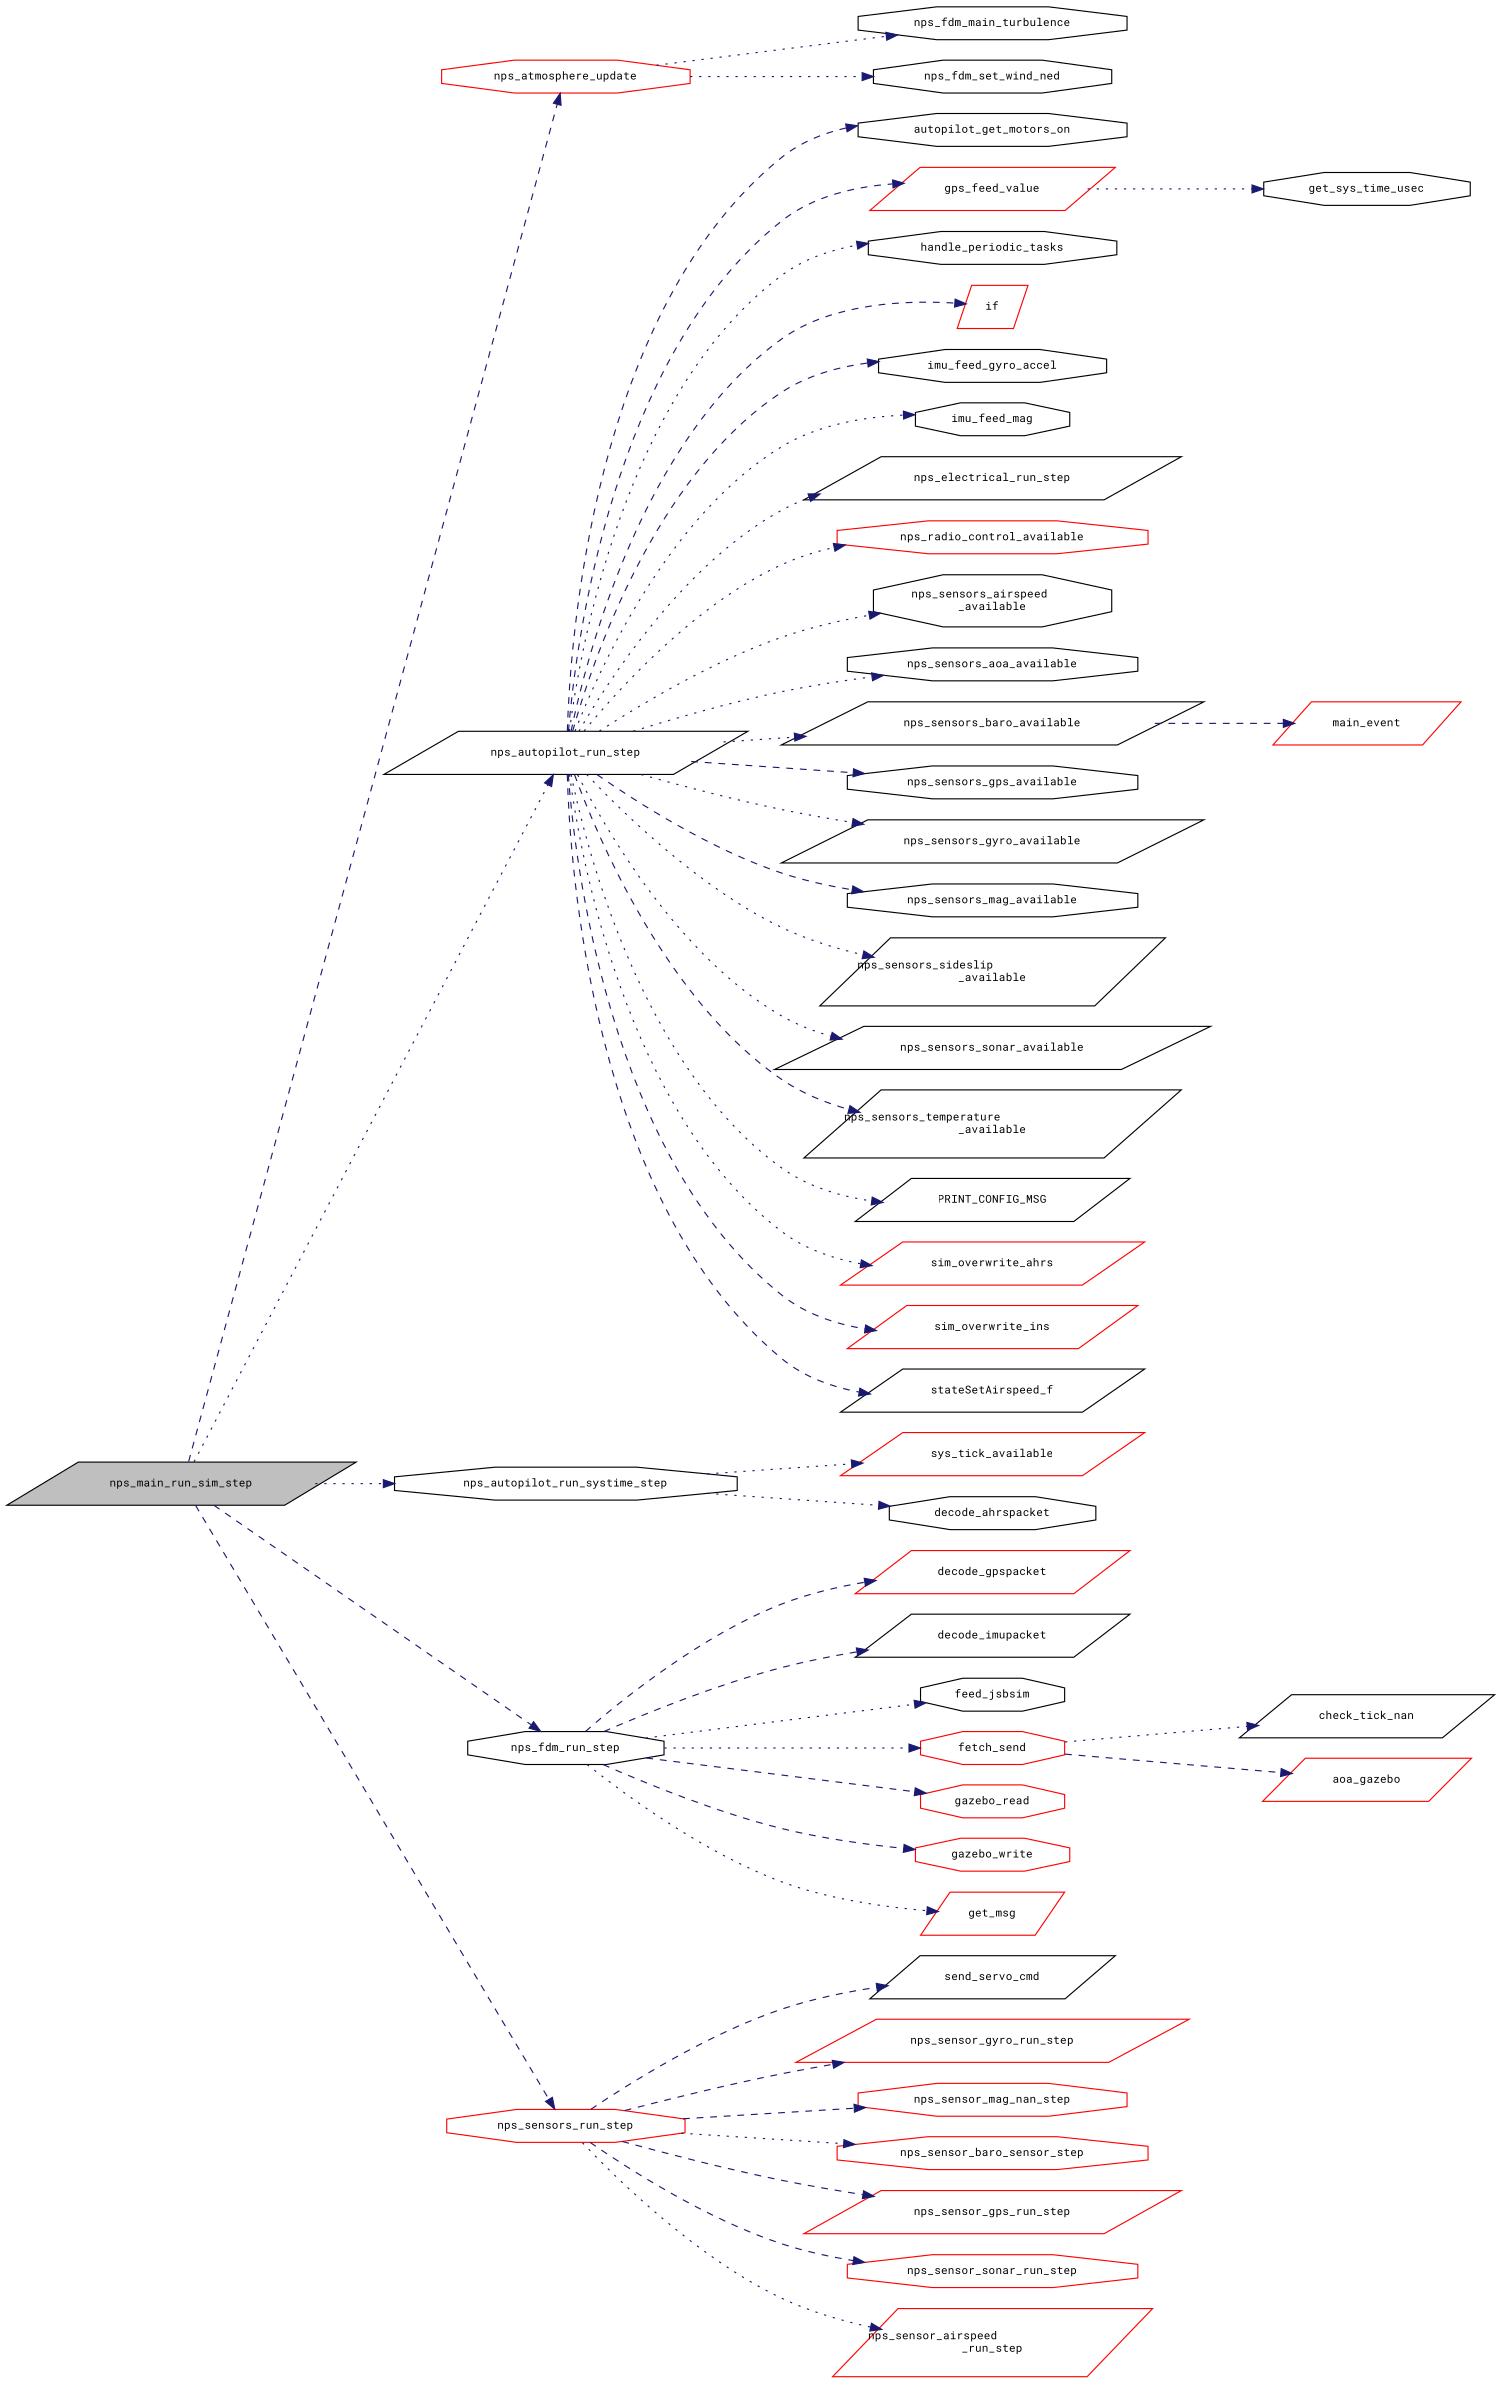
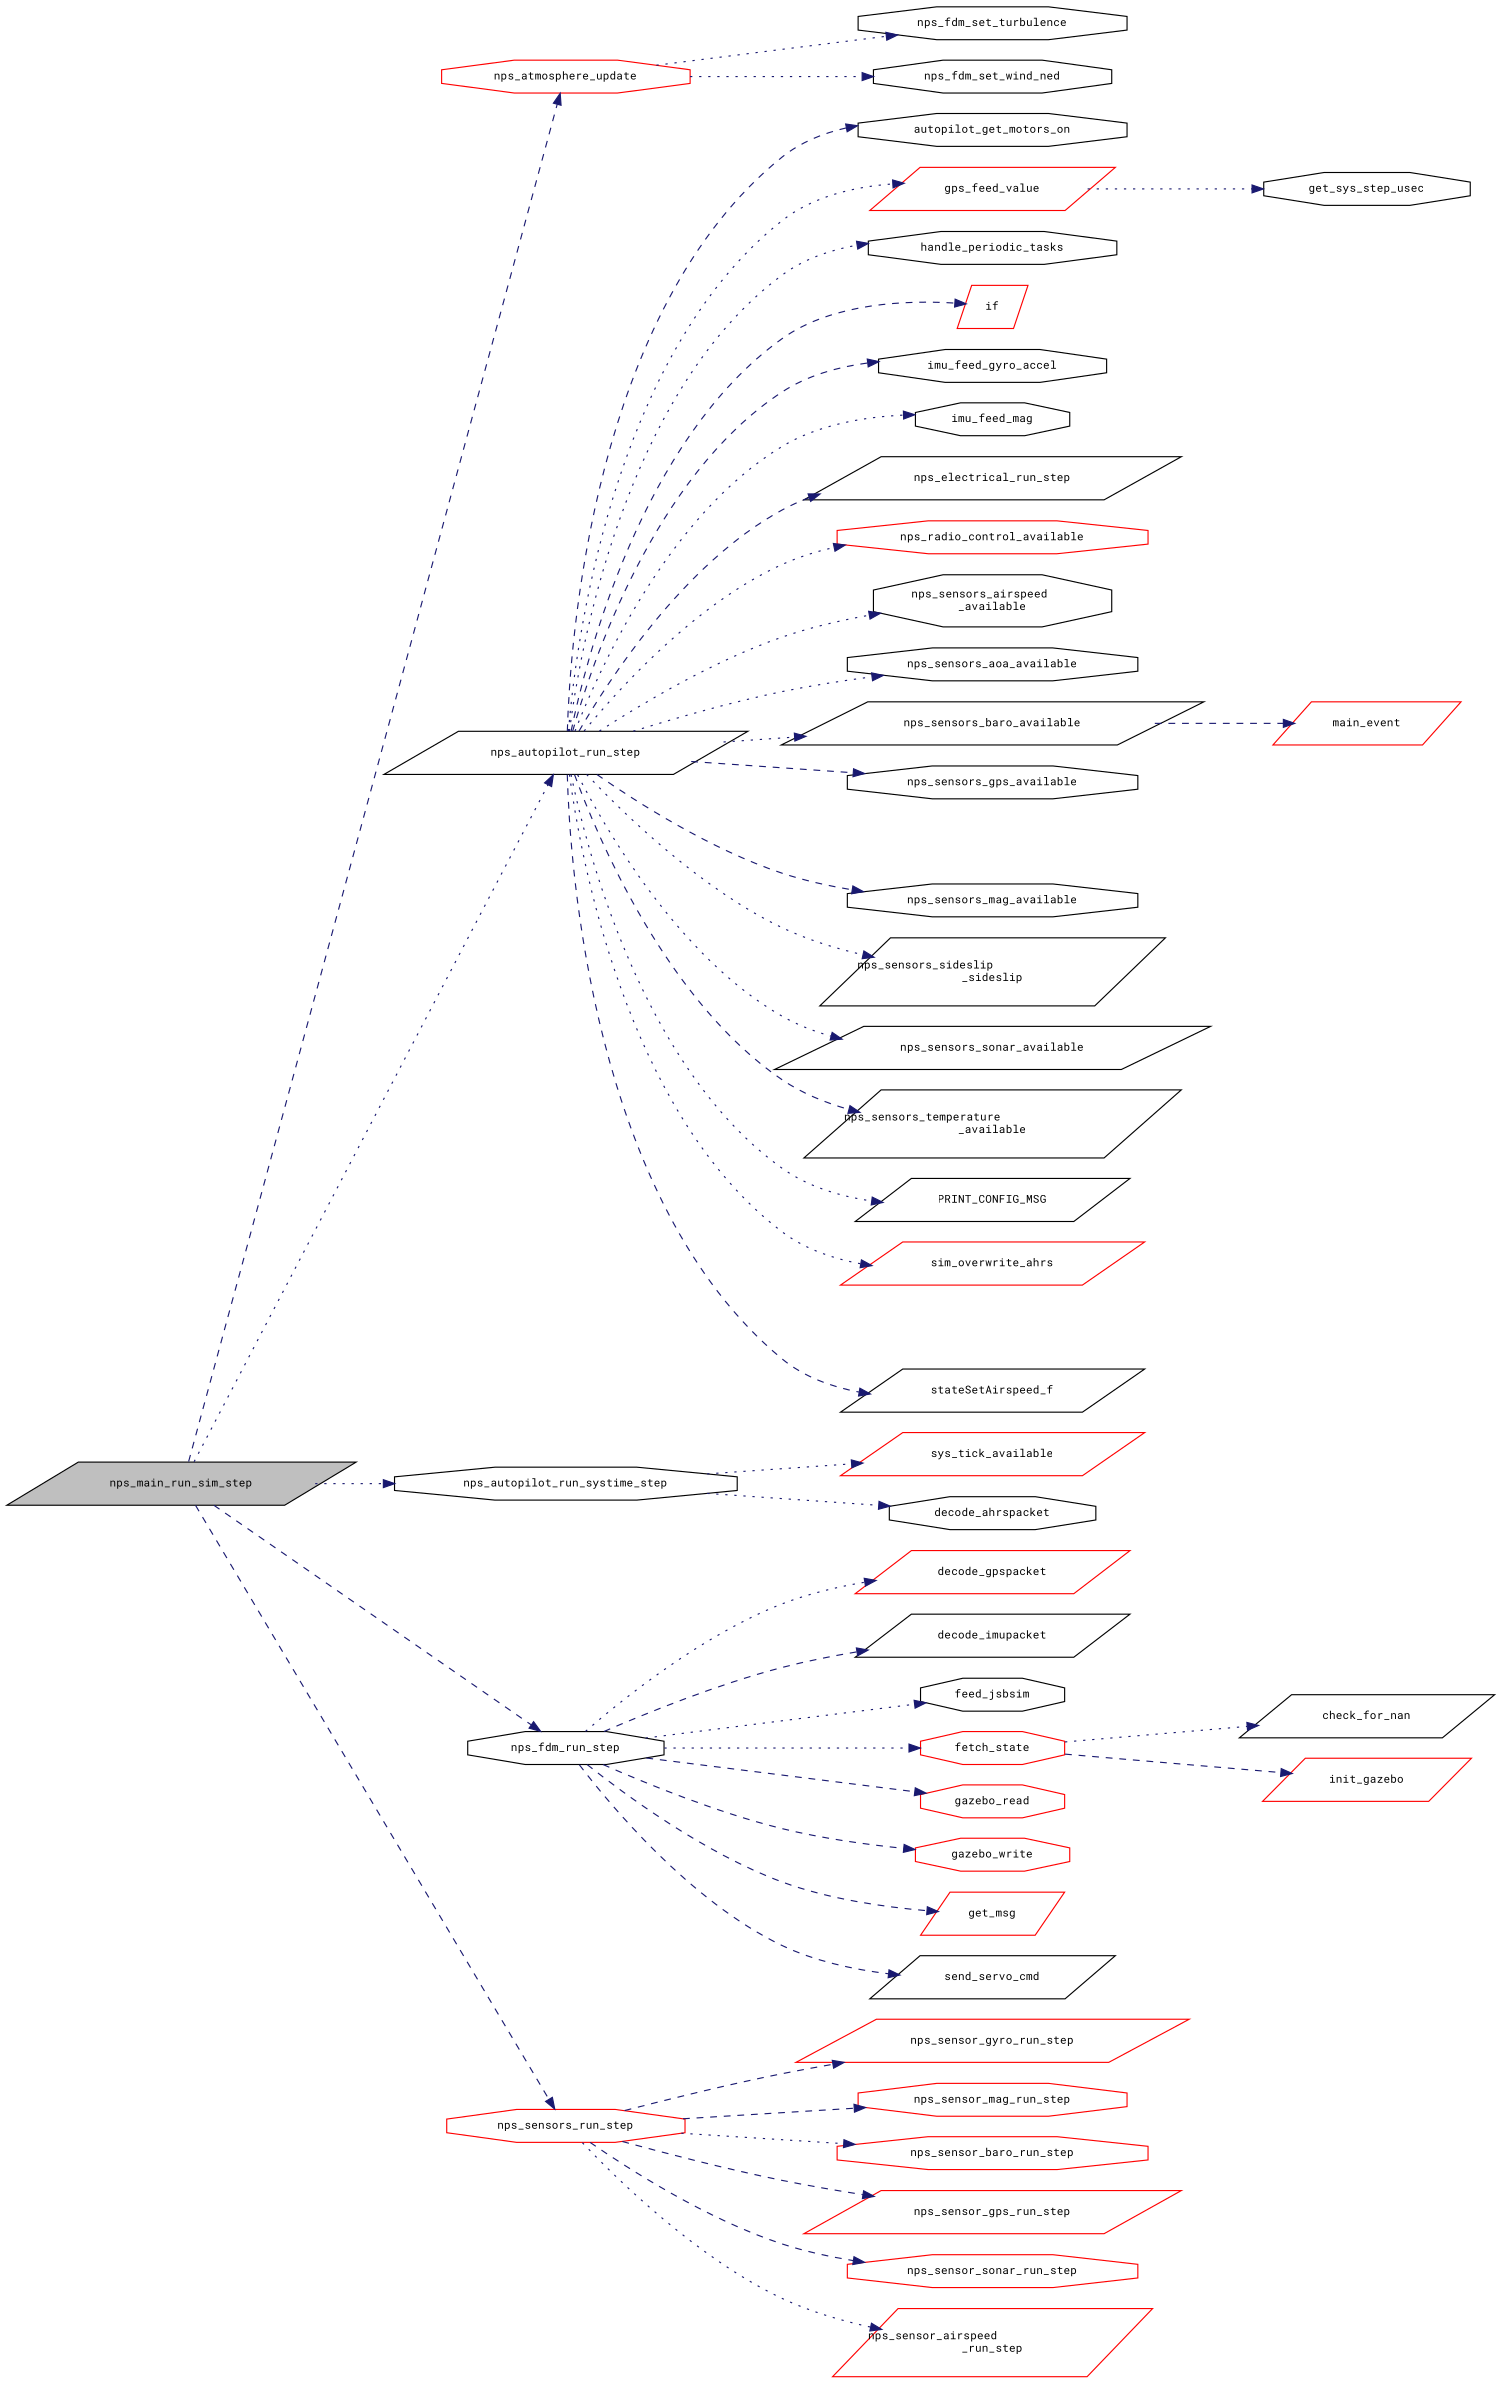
  digraph {
    fontname="Roboto Mono"
    rankdir=LR
    node [color=black fillcolor=white fontname="Roboto Mono" fontsize=10 shape=parallelogram style=filled]
    edge [color=midnightblue fontname="Roboto Mono" fontsize=10 labelfontname=FreeSans labelfontsize=10 style=dotted]
    n1 [fillcolor=grey75 fontcolor=black height=0.2 label=nps_main_run_sim_step width=0.4]
    n2 [color=red height=0.2 label=nps_atmosphere_update shape=octagon width=0.4]
    n3 [height=0.2 label=nps_autopilot_run_step width=0.4]
    n4 [height=0.2 label=nps_autopilot_run_systime_step shape=octagon width=0.4]
    n5 [height=0.2 label=nps_fdm_run_step shape=octagon width=0.4]
    n6 [color=red height=0.2 label=nps_sensors_run_step shape=octagon width=0.4]
-   n7 [height=0.2 label=nps_fdm_main_turbulence shape=octagon width=0.4]
+   n7 [height=0.2 label=nps_fdm_set_turbulence shape=octagon width=0.4]
    n8 [height=0.2 label=nps_fdm_set_wind_ned shape=octagon width=0.4]
    n9 [height=0.2 label=autopilot_get_motors_on shape=octagon width=0.4]
    n10 [color=red height=0.2 label=gps_feed_value width=0.4]
    n11 [height=0.2 label=handle_periodic_tasks shape=octagon width=0.4]
    n12 [color=red height=0.2 label=if width=0.4]
    n13 [height=0.2 label=imu_feed_gyro_accel shape=octagon width=0.4]
    n14 [height=0.2 label=imu_feed_mag shape=octagon width=0.4]
    n15 [height=0.2 label=nps_electrical_run_step width=0.4]
    n16 [color=red height=0.2 label=nps_radio_control_available shape=octagon width=0.4]
    n17 [height=0.2 label="nps_sensors_airspeed\l_available" shape=octagon width=0.4]
    n18 [height=0.2 label=nps_sensors_aoa_available shape=octagon width=0.4]
    n19 [height=0.2 label=nps_sensors_baro_available width=0.4]
    n20 [height=0.2 label=nps_sensors_gps_available shape=octagon width=0.4]
-   n21 [height=0.2 label=nps_sensors_gyro_available width=0.4]
    n22 [height=0.2 label=nps_sensors_mag_available shape=octagon width=0.4]
-   n23 [height=0.2 label="nps_sensors_sideslip\l_available" width=0.4]
+   n23 [height=0.2 label="nps_sensors_sideslip\l_sideslip" width=0.4]
    n24 [height=0.2 label=nps_sensors_sonar_available width=0.4]
    n25 [height=0.2 label="nps_sensors_temperature\l_available" width=0.4]
    n26 [height=0.2 label=PRINT_CONFIG_MSG width=0.4]
    n27 [color=red height=0.2 label=sim_overwrite_ahrs width=0.4]
-   n28 [color=red height=0.2 label=sim_overwrite_ins width=0.4]
    n29 [height=0.2 label=stateSetAirspeed_f width=0.4]
    n30 [color=red height=0.2 label=sys_tick_available width=0.4]
    n31 [height=0.2 label=decode_ahrspacket shape=octagon width=0.4]
    n32 [color=red height=0.2 label=decode_gpspacket width=0.4]
    n33 [height=0.2 label=decode_imupacket width=0.4]
    n34 [height=0.2 label=feed_jsbsim shape=octagon width=0.4]
-   n35 [color=red height=0.2 label=fetch_send shape=octagon width=0.4]
+   n35 [color=red height=0.2 label=fetch_state shape=octagon width=0.4]
    n36 [color=red height=0.2 label=gazebo_read shape=octagon width=0.4]
    n37 [color=red height=0.2 label=gazebo_write shape=octagon width=0.4]
    n38 [color=red height=0.2 label=get_msg width=0.4]
    n39 [height=0.2 label=send_servo_cmd width=0.4]
    n40 [color=red height=0.2 label=nps_sensor_gyro_run_step width=0.4]
-   n41 [color=red height=0.2 label=nps_sensor_mag_nan_step shape=octagon width=0.4]
-   n42 [color=red height=0.2 label=nps_sensor_baro_sensor_step shape=octagon width=0.4]
+   n41 [color=red height=0.2 label=nps_sensor_mag_run_step shape=octagon width=0.4]
+   n42 [color=red height=0.2 label=nps_sensor_baro_run_step shape=octagon width=0.4]
    n43 [color=red height=0.2 label=nps_sensor_gps_run_step width=0.4]
    n44 [color=red height=0.2 label=nps_sensor_sonar_run_step shape=octagon width=0.4]
    n45 [color=red height=0.2 label="nps_sensor_airspeed\l_run_step" width=0.4]
-   n46 [height=0.2 label=get_sys_time_usec shape=octagon width=0.4]
+   n46 [height=0.2 label=get_sys_step_usec shape=octagon width=0.4]
    n47 [color=red height=0.2 label=main_event width=0.4]
-   n48 [height=0.2 label=check_tick_nan width=0.4]
-   n49 [color=red height=0.2 label=aoa_gazebo width=0.4]
+   n48 [height=0.2 label=check_for_nan width=0.4]
+   n49 [color=red height=0.2 label=init_gazebo width=0.4]
    n1 -> n2 [style=dashed]
    n1 -> n3
    n1 -> n4
    n1 -> n5 [style=dashed]
    n1 -> n6 [style=dashed]
    n2 -> n7
    n2 -> n8
    n3 -> n9 [style=dashed]
-   n3 -> n10 [style=dashed]
+   n3 -> n10
    n3 -> n11
    n3 -> n12 [style=dashed]
    n3 -> n13 [style=dashed]
    n3 -> n14
-   n3 -> n15
+   n3 -> n15 [style=dashed]
    n3 -> n16
    n3 -> n17
    n3 -> n18
    n3 -> n19
    n3 -> n20 [style=dashed]
-   n3 -> n21
    n3 -> n22 [style=dashed]
    n3 -> n23
    n3 -> n24
    n3 -> n25 [style=dashed]
    n3 -> n26
    n3 -> n27
-   n3 -> n28 [style=dashed]
    n3 -> n29 [style=dashed]
    n4 -> n30
    n4 -> n31
-   n5 -> n32 [style=dashed]
+   n5 -> n32
    n5 -> n33 [style=dashed]
    n5 -> n34
    n5 -> n35
    n5 -> n36 [style=dashed]
    n5 -> n37 [style=dashed]
-   n5 -> n38
-   n6 -> n39 [style=dashed]
+   n5 -> n38 [style=dashed]
+   n5 -> n39 [style=dashed]
    n6 -> n40 [style=dashed]
    n6 -> n41 [style=dashed]
    n6 -> n42
    n6 -> n43 [style=dashed]
    n6 -> n44 [style=dashed]
    n6 -> n45
    n10 -> n46
    n19 -> n47 [style=dashed]
    n35 -> n48
    n35 -> n49 [style=dashed]
  }
